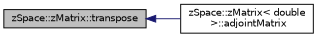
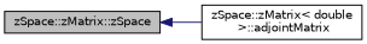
  digraph {
    rankdir=LR
    node [color=black fontname=Helvetica fontsize=10 shape=record style=filled]
-   n1 [fillcolor=grey75 fontcolor=black height=0.2 label="zSpace::zMatrix::transpose" width=0.4]
+   n1 [fillcolor=grey75 fontcolor=black height=0.2 label="zSpace::zMatrix::zSpace" width=0.4]
    n2 [fillcolor=white height=0.2 label="zSpace::zMatrix\< double\l \>::adjointMatrix" width=0.4]
    n1 -> n2 [color=midnightblue dir=back fontname=Helvetica fontsize=10 labelfontname=Helvetica labelfontsize=10 style=solid]
  }
